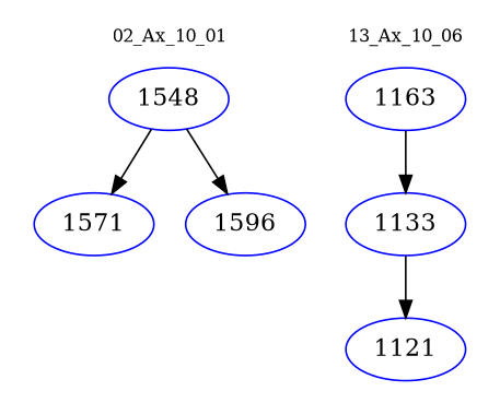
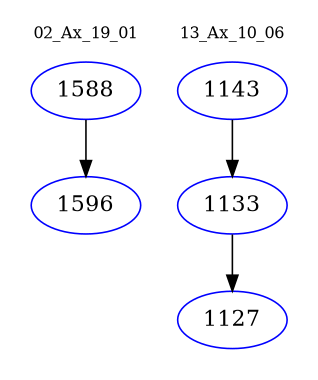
  digraph {
    node [color=blue]
    edge [color=black]
-   n1 [label=1548]
-   n2 [label=1571]
+   n1 [label=1588]
    n3 [label=1596]
    n4 [label=1133]
-   n5 [label=1121]
-   n6 [label=1163]
+   n5 [label=1127]
+   n6 [label=1143]
    subgraph cluster_1 {
      color=white
      fontsize=10
-     label="02_Ax_10_01"
+     label="02_Ax_19_01"
      n1
-     n2
      n3
    }
    subgraph cluster_2 {
      color=white
      fontsize=10
      label="13_Ax_10_06"
      n4
      n5
      n6
    }
-   n1 -> n2
    n1 -> n3
    n4 -> n5
    n6 -> n4
  }
